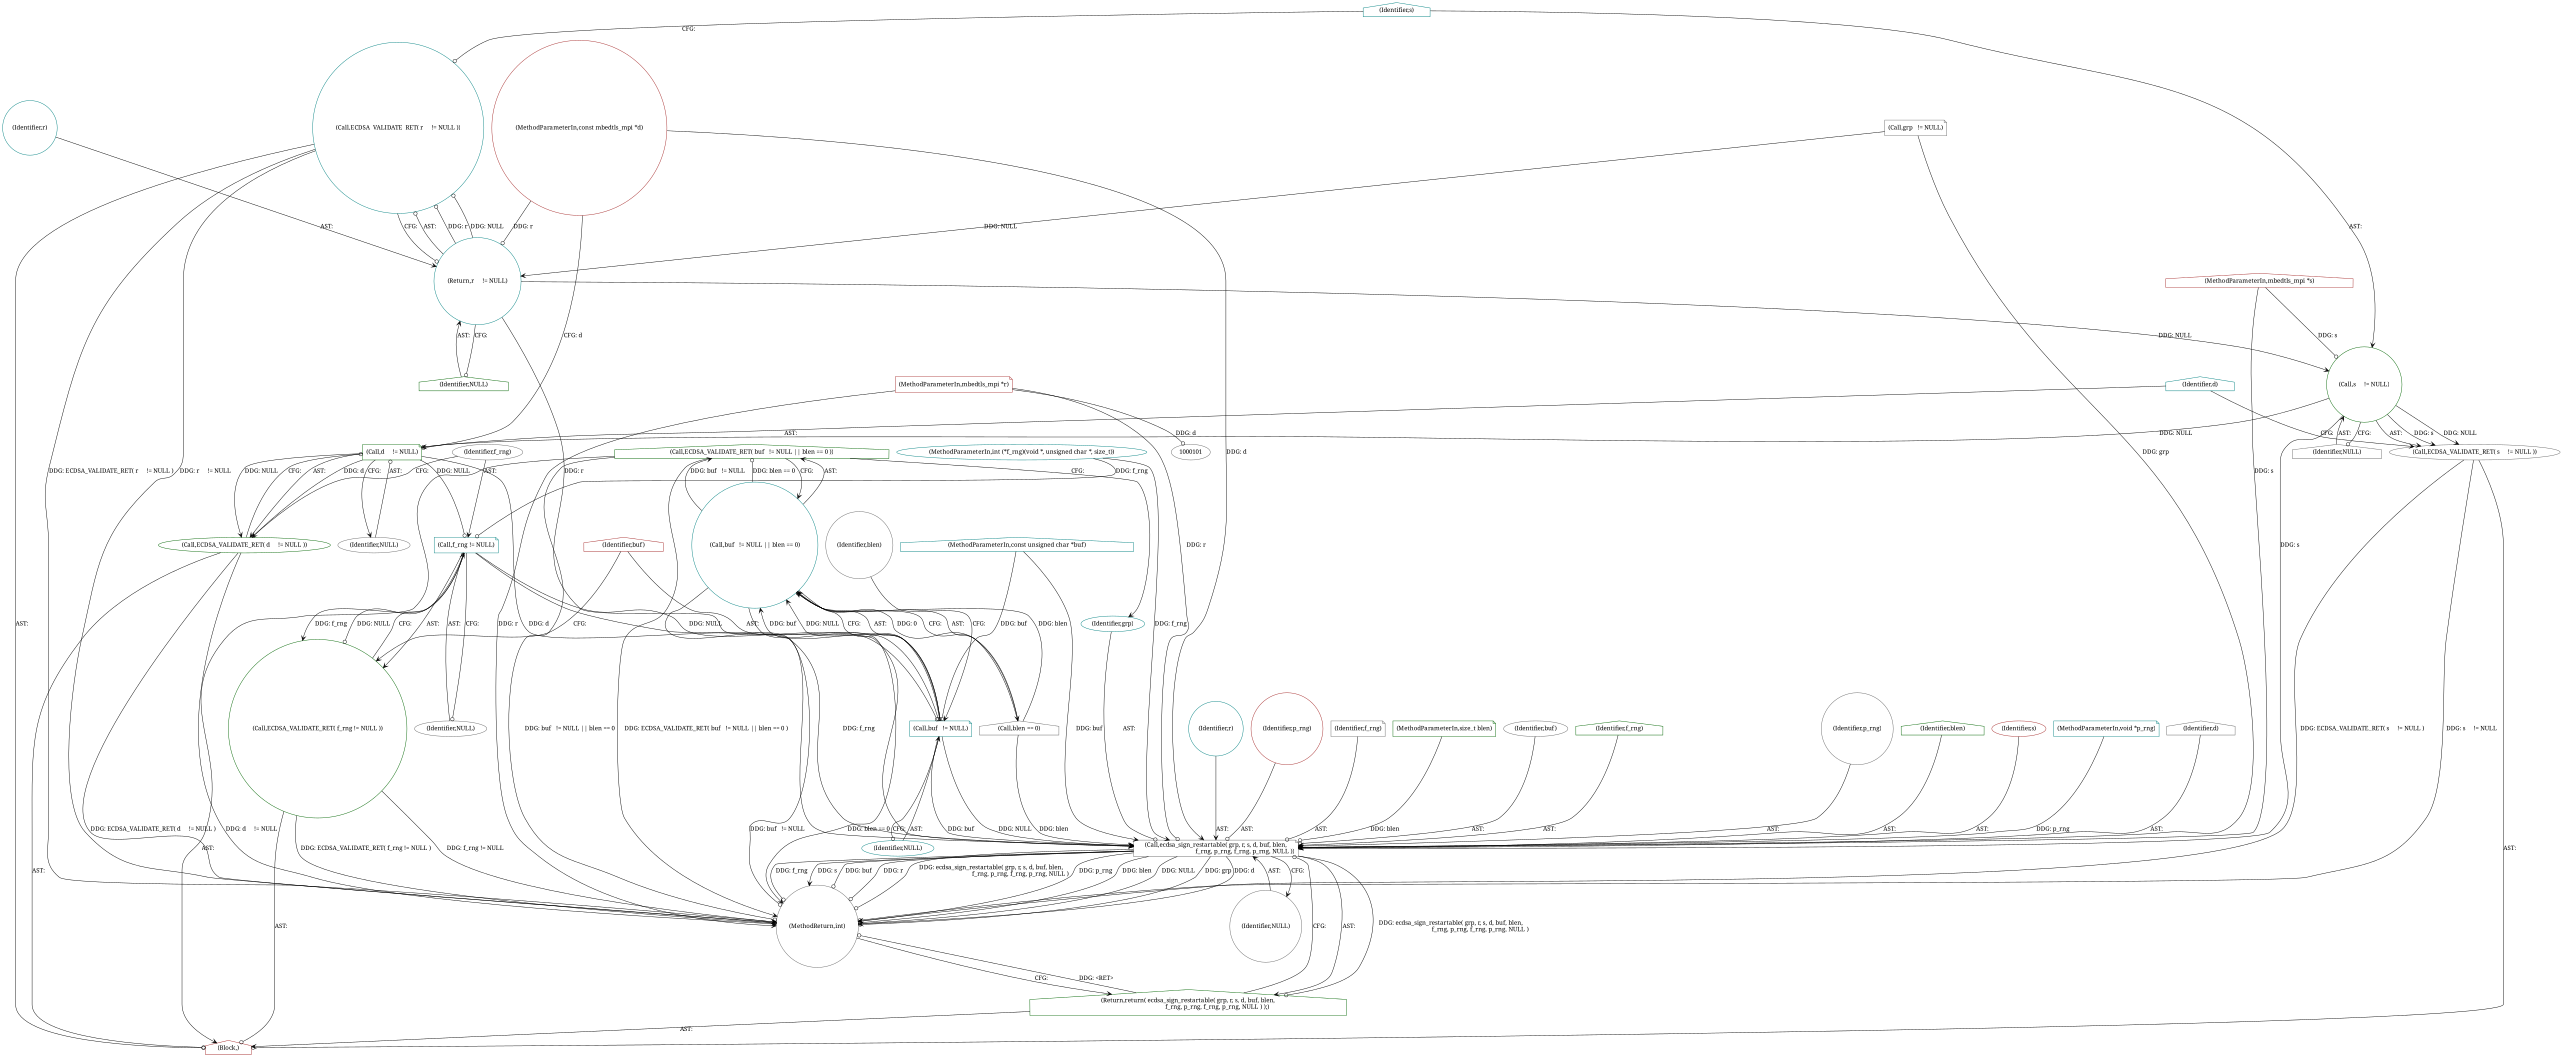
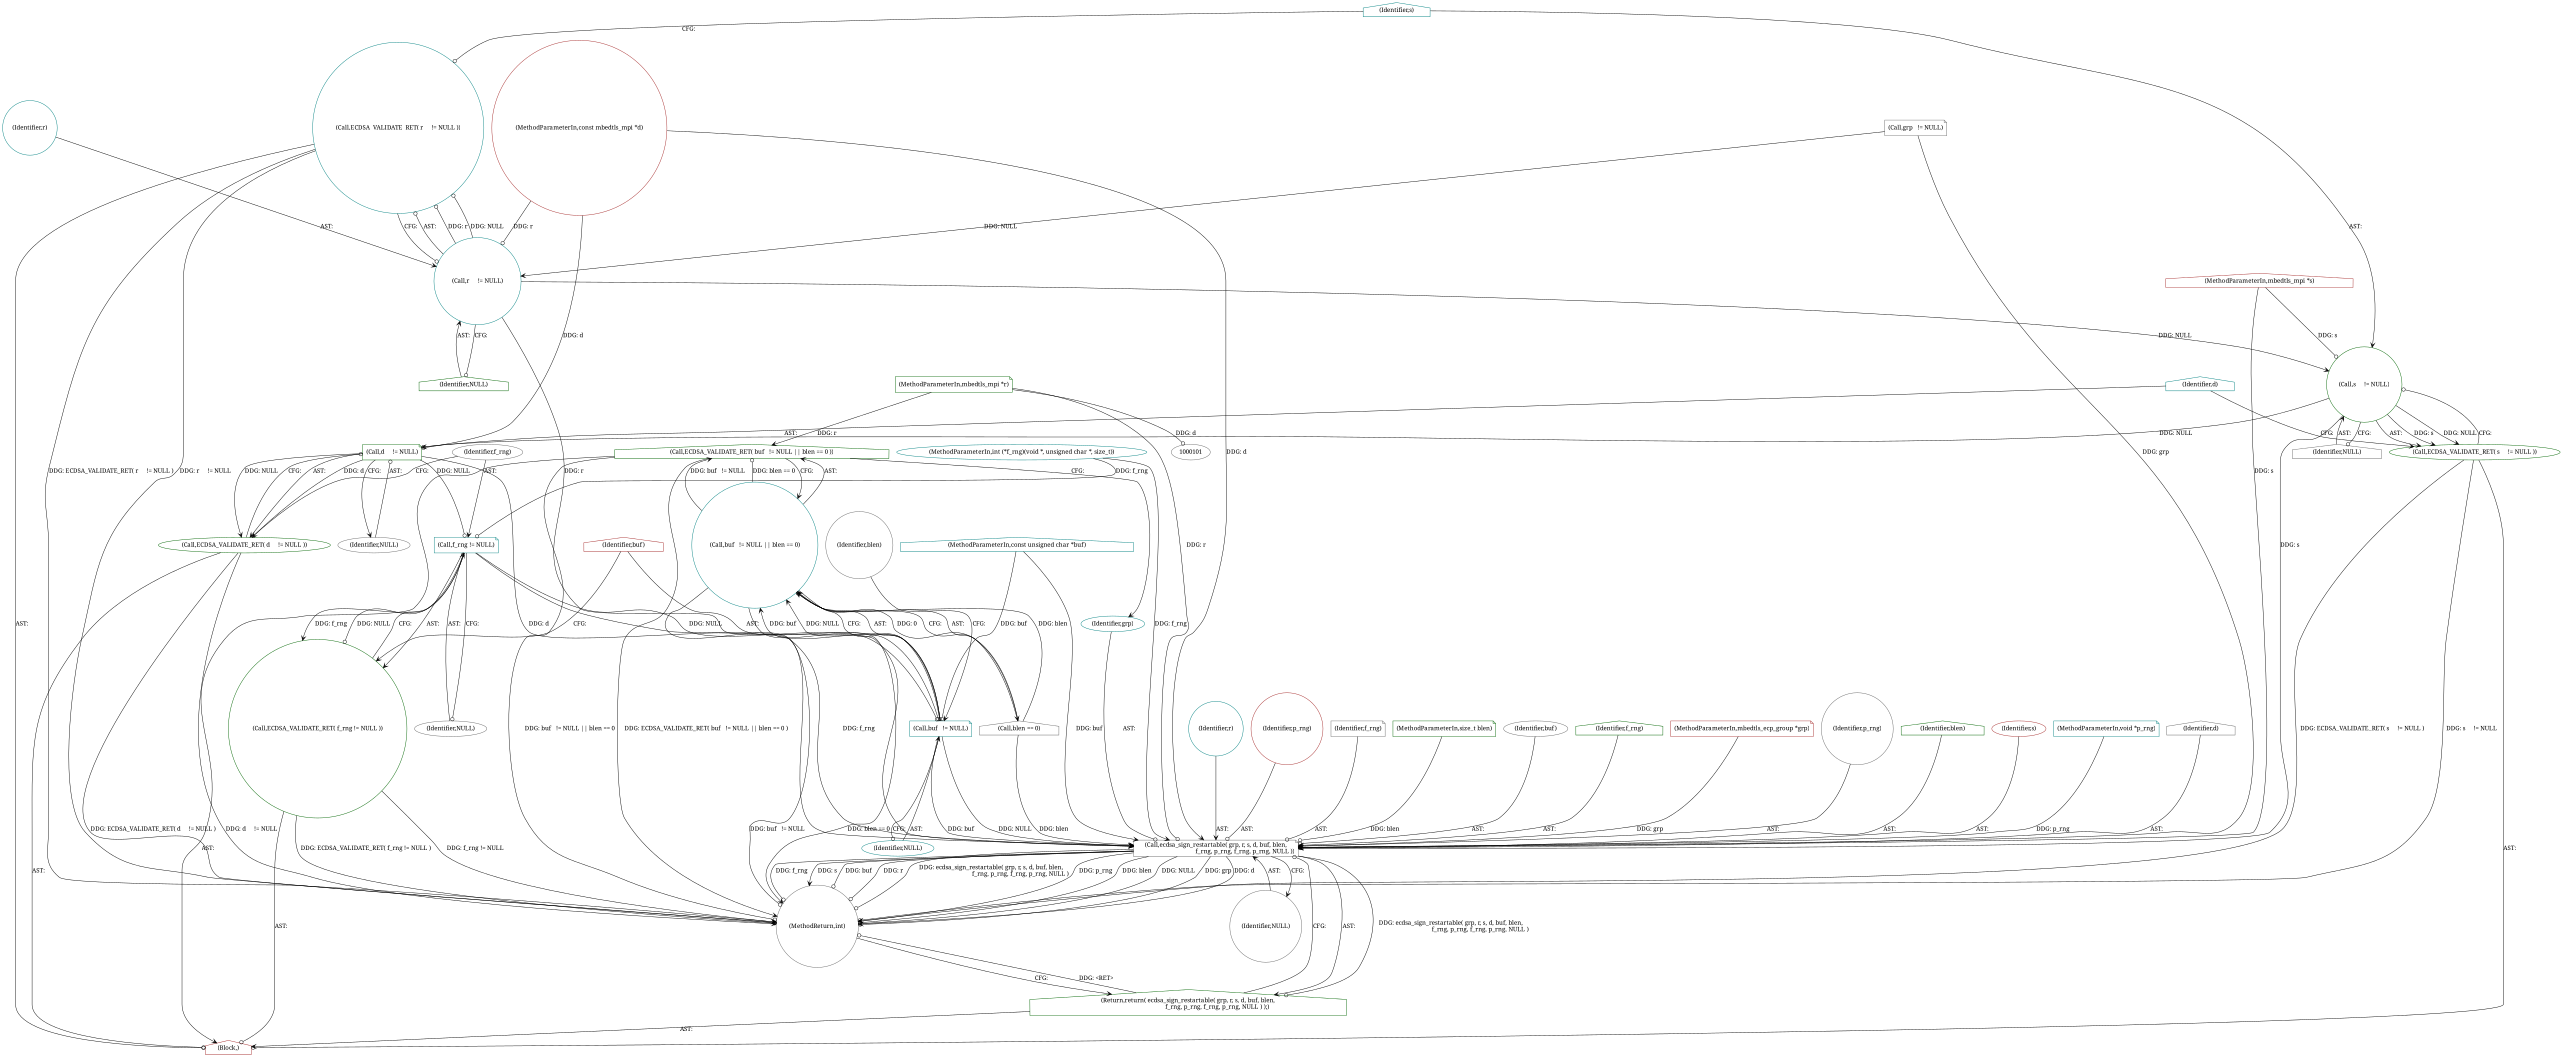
  digraph {
    fontname="Noto Serif"
    node [color=gray40 fontname="Noto Serif" shape=house]
    edge [arrowhead=vee fontname="Noto Serif"]
-   n1 [color=brown label="(MethodParameterIn,mbedtls_mpi *r)" shape=note]
+   n1 [color=darkgreen label="(MethodParameterIn,mbedtls_mpi *r)" shape=note]
    n2 [label="(Call,ecdsa_sign_restartable( grp, r, s, d, buf, blen,\n                                    f_rng, p_rng, f_rng, p_rng, NULL ))" shape=note]
    n3 [label="(MethodReturn,int)" shape=circle]
    1000101 [shape=ellipse]
-   n5 [color=teal label="(Return,r     != NULL)" shape=circle]
+   n5 [color=teal label="(Call,r     != NULL)" shape=circle]
    n6 [color=teal label="(Call,ECDSA_VALIDATE_RET( r     != NULL ))" shape=circle]
    n7 [color=darkgreen label="(Call,s     != NULL)" shape=circle]
    n8 [color=darkgreen label="(Identifier,NULL)"]
    n9 [color=darkgreen label="(Return,return( ecdsa_sign_restartable( grp, r, s, d, buf, blen,\n                                    f_rng, p_rng, f_rng, p_rng, NULL ) );)"]
    n10 [label="(Identifier,NULL)" shape=circle]
    n11 [color=brown label="(Block,)"]
-   n12 [label="(Call,ECDSA_VALIDATE_RET( s     != NULL ))" shape=ellipse]
+   n12 [color=darkgreen label="(Call,ECDSA_VALIDATE_RET( s     != NULL ))" shape=ellipse]
    n13 [color=darkgreen label="(Call,d     != NULL)" shape=note]
    n14 [label="(Identifier,NULL)"]
    n15 [color=darkgreen label="(Call,ECDSA_VALIDATE_RET( d     != NULL ))" shape=ellipse]
    n16 [color=teal label="(Call,f_rng != NULL)" shape=note]
    n17 [label="(Identifier,NULL)" shape=ellipse]
    n18 [color=darkgreen label="(Call,ECDSA_VALIDATE_RET( f_rng != NULL ))" shape=circle]
    n19 [color=teal label="(Call,buf   != NULL)" shape=note]
    n20 [label="(Identifier,NULL)" shape=ellipse]
    n21 [color=teal label="(Call,buf   != NULL || blen == 0)" shape=circle]
    n22 [color=teal label="(Identifier,NULL)" shape=ellipse]
    n23 [color=darkgreen label="(Call,ECDSA_VALIDATE_RET( buf   != NULL || blen == 0 ))"]
    n24 [label="(Call,blen == 0)"]
    n25 [color=teal label="(Identifier,grp)" shape=ellipse]
    n26 [color=teal label="(Identifier,r)" shape=circle]
    n27 [color=teal label="(Identifier,r)" shape=circle]
    n28 [color=brown label="(MethodParameterIn,const mbedtls_mpi *d)" shape=circle]
    n29 [color=teal label="(MethodParameterIn,int (*f_rng)(void *, unsigned char *, size_t))" shape=ellipse]
    n30 [label="(Identifier,f_rng)" shape=ellipse]
    n31 [color=brown label="(Identifier,p_rng)" shape=circle]
    n32 [label="(Identifier,f_rng)" shape=note]
    n33 [color=teal label="(MethodParameterIn,const unsigned char *buf)"]
    n34 [label="(Call,grp   != NULL)" shape=note]
    n35 [color=darkgreen label="(MethodParameterIn,size_t blen)" shape=note]
    n36 [color=brown label="(Identifier,buf)"]
    n37 [label="(Identifier,buf)" shape=ellipse]
    n38 [color=darkgreen label="(Identifier,f_rng)"]
    n39 [color=brown label="(MethodParameterIn,mbedtls_mpi *s)"]
+   n40 [color=brown label="(MethodParameterIn,mbedtls_ecp_group *grp)" shape=note]
    n41 [color=teal label="(Identifier,d)"]
    n42 [label="(Identifier,blen)" shape=circle]
    n43 [label="(Identifier,p_rng)" shape=circle]
    n44 [color=darkgreen label="(Identifier,blen)"]
    n45 [color=brown label="(Identifier,s)" shape=ellipse]
    n46 [color=teal label="(Identifier,s)"]
    n47 [color=teal label="(MethodParameterIn,void *p_rng)" shape=note]
    n48 [label="(Identifier,d)"]
    n1 -> n2 [arrowhead=odot label="DDG: r"]
-   n1 -> n3 [label="DDG: r"]
+   n1 -> n23 [label="DDG: r"]
    n1 -> 1000101 [arrowhead=odot label="DDG: d"]
    n2 -> n3 [arrowhead=odot label="DDG: r"]
    n2 -> n3 [arrowhead=odot label="DDG: ecdsa_sign_restartable( grp, r, s, d, buf, blen,\n                                    f_rng, p_rng, f_rng, p_rng, NULL )"]
    n2 -> n3 [label="DDG: p_rng"]
    n2 -> n3 [arrowhead=odot label="DDG: blen"]
    n2 -> n3 [arrowhead=odot label="DDG: NULL"]
    n2 -> n3 [arrowhead=odot label="DDG: grp"]
    n2 -> n3 [label="DDG: d"]
    n2 -> n3 [arrowhead=odot label="DDG: f_rng"]
    n2 -> n3 [label="DDG: s"]
    n2 -> n3 [arrowhead=odot label="DDG: buf"]
    n2 -> n9 [label="AST: "]
    n2 -> n9 [arrowhead=odot label="DDG: ecdsa_sign_restartable( grp, r, s, d, buf, blen,\n                                    f_rng, p_rng, f_rng, p_rng, NULL )"]
    n2 -> n10 [label="CFG: "]
    n3 -> n9 [label="CFG: "]
    n5 -> n2 [label="DDG: r"]
    n5 -> n6 [arrowhead=odot label="AST: "]
    n5 -> n6 [arrowhead=odot label="DDG: r"]
    n5 -> n6 [arrowhead=odot label="DDG: NULL"]
    n5 -> n7 [label="DDG: NULL"]
    n5 -> n8 [arrowhead=odot label="CFG: "]
    n6 -> n3 [label="DDG: ECDSA_VALIDATE_RET( r     != NULL )"]
    n6 -> n3 [arrowhead=odot label="DDG: r     != NULL"]
    n6 -> n5 [arrowhead=odot label="CFG: "]
    n6 -> n11 [arrowhead=odot label="AST: "]
    n7 -> n2 [arrowhead=odot label="DDG: s"]
    n7 -> n12 [label="AST: "]
    n7 -> n12 [label="DDG: s"]
    n7 -> n12 [label="DDG: NULL"]
    n7 -> n13 [arrowhead=odot label="DDG: NULL"]
    n7 -> n14 [arrowhead=odot label="CFG: "]
    n8 -> n5 [label="AST: "]
    n9 -> n2 [arrowhead=odot label="CFG: "]
    n9 -> n3 [arrowhead=odot label="DDG: <RET>"]
    n9 -> n11 [label="AST: "]
    n10 -> n2 [label="AST: "]
    n12 -> n3 [arrowhead=odot label="DDG: s     != NULL"]
    n12 -> n3 [label="DDG: ECDSA_VALIDATE_RET( s     != NULL )"]
+   n12 -> n7 [arrowhead=odot label="CFG: "]
    n12 -> n11 [arrowhead=odot label="AST: "]
    n13 -> n2 [label="DDG: d"]
    n13 -> n15 [label="AST: "]
    n13 -> n15 [arrowhead=odot label="DDG: d"]
    n13 -> n15 [label="DDG: NULL"]
    n13 -> n16 [arrowhead=odot label="DDG: NULL"]
    n13 -> n17 [label="CFG: "]
    n14 -> n7 [label="AST: "]
    n15 -> n3 [arrowhead=odot label="DDG: ECDSA_VALIDATE_RET( d     != NULL )"]
    n15 -> n3 [label="DDG: d     != NULL"]
    n15 -> n11 [arrowhead=odot label="AST: "]
    n15 -> n13 [arrowhead=odot label="CFG: "]
    n16 -> n2 [label="DDG: f_rng"]
    n16 -> n18 [label="AST: "]
    n16 -> n18 [label="DDG: f_rng"]
    n16 -> n18 [arrowhead=odot label="DDG: NULL"]
    n16 -> n19 [arrowhead=odot label="DDG: NULL"]
    n16 -> n20 [arrowhead=odot label="CFG: "]
    n17 -> n13 [arrowhead=odot label="AST: "]
    n18 -> n3 [arrowhead=odot label="DDG: ECDSA_VALIDATE_RET( f_rng != NULL )"]
    n18 -> n3 [label="DDG: f_rng != NULL"]
    n18 -> n11 [arrowhead=odot label="AST: "]
    n18 -> n16 [label="CFG: "]
    n19 -> n2 [label="DDG: buf"]
    n19 -> n2 [arrowhead=odot label="DDG: NULL"]
    n19 -> n21 [label="AST: "]
    n19 -> n21 [label="DDG: buf"]
    n19 -> n21 [label="DDG: NULL"]
    n19 -> n22 [arrowhead=odot label="CFG: "]
    n20 -> n16 [arrowhead=odot label="AST: "]
    n21 -> n3 [arrowhead=odot label="DDG: buf   != NULL"]
    n21 -> n3 [label="DDG: blen == 0"]
    n21 -> n19 [arrowhead=odot label="CFG: "]
    n21 -> n23 [label="AST: "]
    n21 -> n23 [label="DDG: buf   != NULL"]
    n21 -> n23 [arrowhead=odot label="DDG: blen == 0"]
    n21 -> n24 [label="CFG: "]
    n22 -> n19 [label="AST: "]
    n23 -> n3 [arrowhead=odot label="DDG: buf   != NULL || blen == 0"]
    n23 -> n3 [label="DDG: ECDSA_VALIDATE_RET( buf   != NULL || blen == 0 )"]
    n23 -> n11 [label="AST: "]
    n23 -> n21 [label="CFG: "]
    n23 -> n25 [label="CFG: "]
    n24 -> n2 [label="DDG: blen"]
    n24 -> n21 [arrowhead=odot label="AST: "]
    n24 -> n21 [label="DDG: blen"]
    n24 -> n21 [arrowhead=odot label="DDG: 0"]
    n25 -> n2 [arrowhead=odot label="AST: "]
    n26 -> n5 [label="AST: "]
    n27 -> n2 [label="AST: "]
    n28 -> n2 [label="DDG: d"]
    n28 -> n5 [arrowhead=odot label="DDG: r"]
-   n28 -> n13 [arrowhead=odot label="CFG: d"]
+   n28 -> n13 [arrowhead=odot label="DDG: d"]
    n29 -> n2 [label="DDG: f_rng"]
    n29 -> n16 [arrowhead=odot label="DDG: f_rng"]
    n30 -> n15 [label="CFG: "]
    n30 -> n16 [label="AST: "]
    n31 -> n2 [arrowhead=odot label="AST: "]
    n32 -> n2 [arrowhead=odot label="AST: "]
    n33 -> n2 [label="DDG: buf"]
    n33 -> n19 [arrowhead=odot label="DDG: buf"]
    n34 -> n2 [label="DDG: grp"]
    n34 -> n5 [label="DDG: NULL"]
    n35 -> n2 [arrowhead=odot label="DDG: blen"]
    n36 -> n18 [label="CFG: "]
    n36 -> n19 [arrowhead=odot label="AST: "]
    n37 -> n2 [arrowhead=odot label="AST: "]
    n38 -> n2 [label="AST: "]
    n39 -> n2 [arrowhead=odot label="DDG: s"]
    n39 -> n7 [arrowhead=odot label="DDG: s"]
+   n40 -> n2 [label="DDG: grp"]
    n41 -> n12 [label="CFG: "]
    n41 -> n13 [label="AST: "]
    n42 -> n19 [label="CFG: "]
    n43 -> n2 [label="AST: "]
    n44 -> n2 [label="AST: "]
    n45 -> n2 [arrowhead=odot label="AST: "]
    n46 -> n6 [arrowhead=odot label="CFG: "]
    n46 -> n7 [label="AST: "]
    n47 -> n2 [label="DDG: p_rng"]
    n48 -> n2 [label="AST: "]
  }
